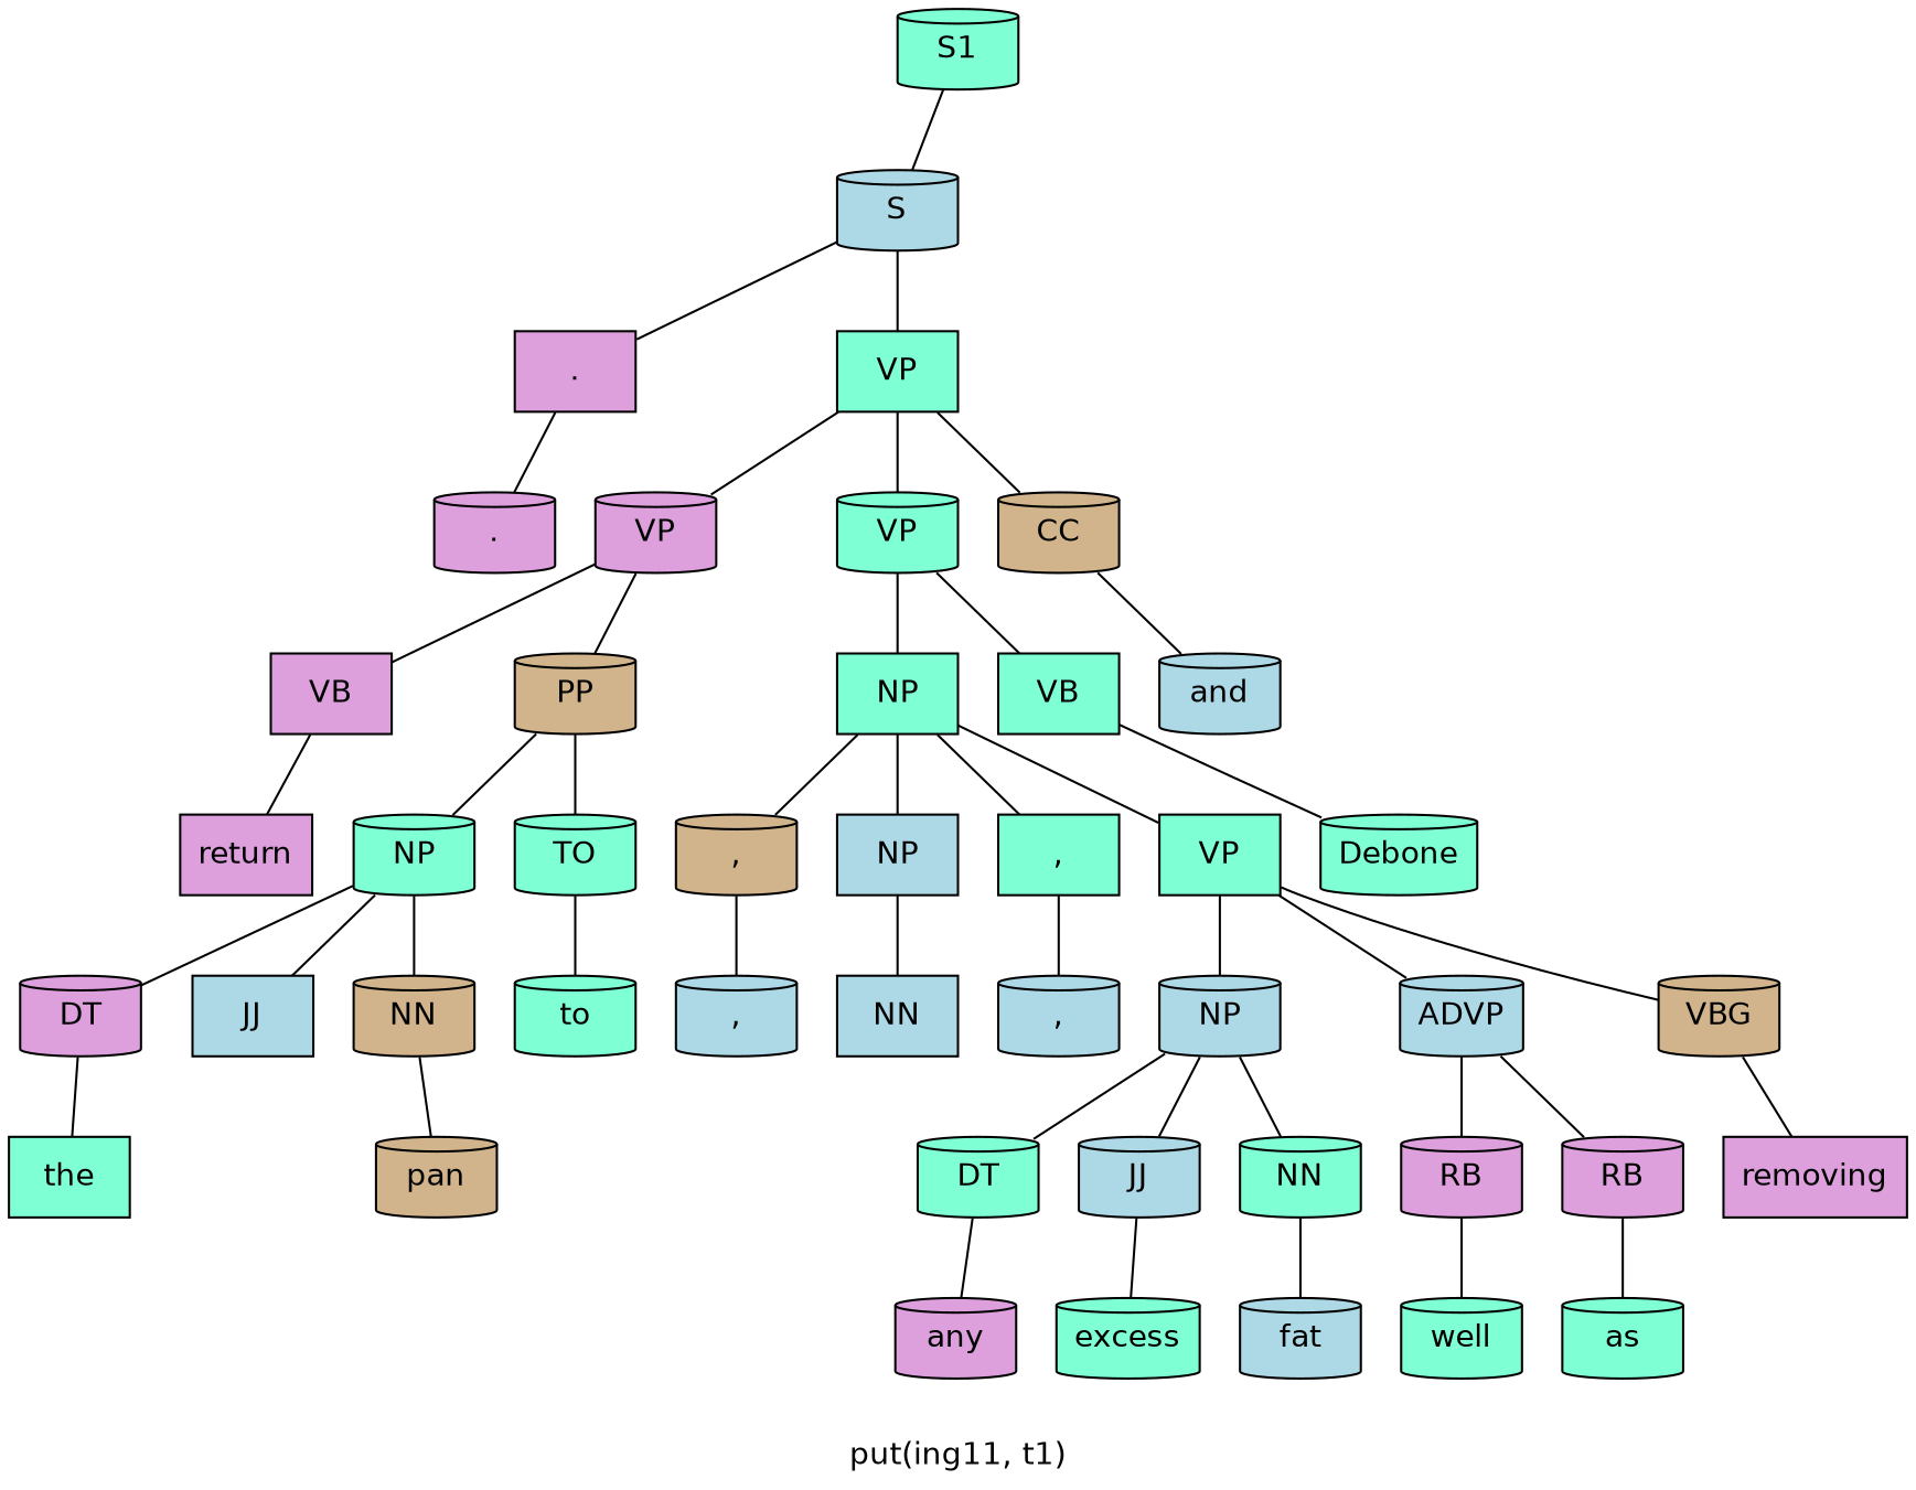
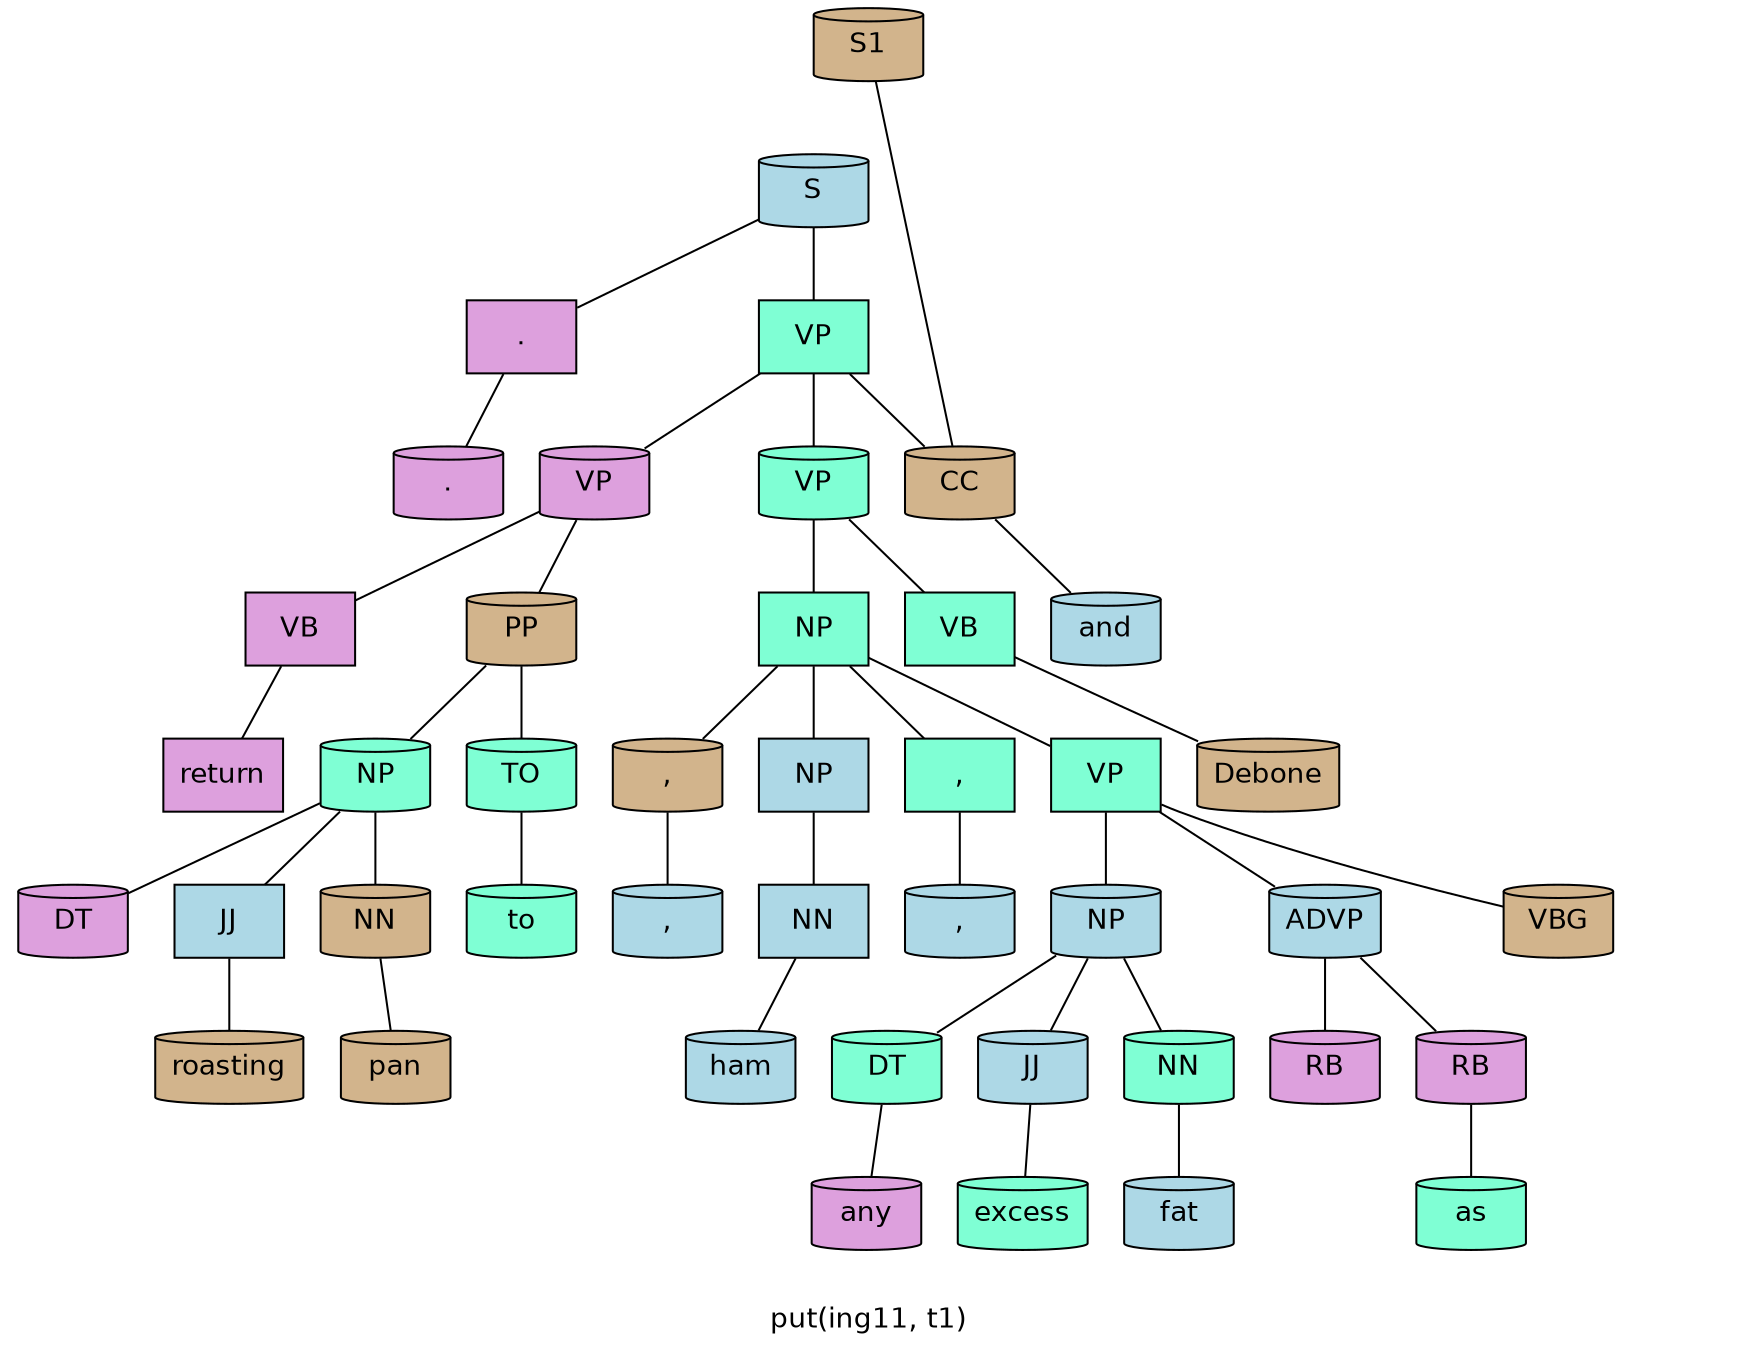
  graph {
    fontname="DejaVu Sans"
    label="put(ing11, t1)"
    node [fillcolor=aquamarine fontname="DejaVu Sans" shape=cylinder style=filled]
    edge [fontname="DejaVu Sans"]
-   n1 [label=S1]
+   n1 [fillcolor=tan label=S1]
    n2 [fillcolor=lightblue label=S]
    n3 [label=VP shape=box]
    n4 [fillcolor=plum label="." shape=box]
    n5 [label=VP]
    n6 [fillcolor=tan label=CC]
    n7 [fillcolor=plum label=VP]
    n8 [fillcolor=plum label="."]
    n9 [label=VB shape=box]
    n10 [label=NP shape=box]
    n11 [fillcolor=lightblue label=and]
    n12 [fillcolor=plum label=VB shape=box]
    n13 [fillcolor=tan label=PP]
-   n14 [label=Debone]
+   n14 [fillcolor=tan label=Debone]
    n15 [fillcolor=lightblue label=NP shape=box]
    n16 [label="," shape=box]
    n17 [label=VP shape=box]
    n18 [fillcolor=tan label=","]
    n19 [fillcolor=lightblue label=NN shape=box]
    n20 [fillcolor=lightblue label=","]
    n21 [fillcolor=tan label=VBG]
    n22 [fillcolor=lightblue label=NP]
    n23 [fillcolor=lightblue label=ADVP]
    n24 [fillcolor=lightblue label=","]
-   n26 [fillcolor=plum label=removing shape=box]
+   n25 [fillcolor=lightblue label=ham]
    n27 [label=DT]
    n28 [fillcolor=lightblue label=JJ]
    n29 [label=NN]
    n30 [fillcolor=plum label=RB]
    n31 [fillcolor=plum label=RB]
    n32 [fillcolor=plum label=any]
    n33 [label=excess]
    n34 [fillcolor=lightblue label=fat]
    n35 [label=as]
-   n36 [label=well]
    n37 [fillcolor=plum label=return shape=box]
    n38 [label=TO]
    n39 [label=NP]
    n40 [label=to]
    n41 [fillcolor=plum label=DT]
    n42 [fillcolor=lightblue label=JJ shape=box]
    n43 [fillcolor=tan label=NN]
-   n44 [label=the shape=box]
+   n45 [fillcolor=tan label=roasting]
    n46 [fillcolor=tan label=pan]
-   n1 -- n2
+   n1 -- n6
    n2 -- n3
    n2 -- n4
    n3 -- n5
    n3 -- n6
    n3 -- n7
    n4 -- n8
    n5 -- n9
    n5 -- n10
    n6 -- n11
    n7 -- n12
    n7 -- n13
    n9 -- n14
    n10 -- n15
    n10 -- n16
    n10 -- n17
    n10 -- n18
    n12 -- n37
    n13 -- n38
    n13 -- n39
    n15 -- n19
    n16 -- n20
    n17 -- n21
    n17 -- n22
    n17 -- n23
    n18 -- n24
-   n21 -- n26
+   n19 -- n25
    n22 -- n27
    n22 -- n28
    n22 -- n29
    n23 -- n30
    n23 -- n31
    n27 -- n32
    n28 -- n33
    n29 -- n34
    n30 -- n35
-   n31 -- n36
    n38 -- n40
    n39 -- n41
    n39 -- n42
    n39 -- n43
-   n41 -- n44
+   n42 -- n45
    n43 -- n46
  }
